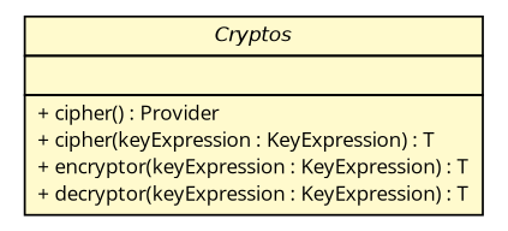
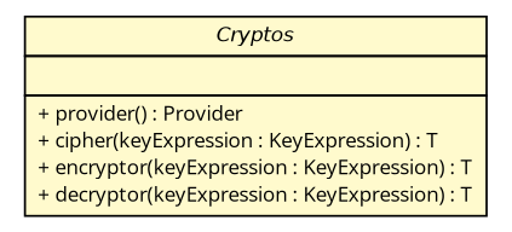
  digraph {
    nodesep=0.25
    ranksep=0.5
    fontname="Open Sans"
-   n1 [fontcolor=black fontname="Open Sans" fontsize=10.0 label=<<table title="com.yirendai.oss.lib.common.crypto.Cryptos" border="0" cellborder="1" cellspacing="0" cellpadding="2" port="p" bgcolor="lemonChiffon" href="./Cryptos.html"> 		<tr><td><table border="0" cellspacing="0" cellpadding="1"> <tr><td align="center" balign="center"><font face="Helvetica-Oblique"> Cryptos </font></td></tr> 		</table></td></tr> 		<tr><td><table border="0" cellspacing="0" cellpadding="1"> <tr><td align="left" balign="left">  </td></tr> 		</table></td></tr> 		<tr><td><table border="0" cellspacing="0" cellpadding="1"> <tr><td align="left" balign="left"> + cipher() : Provider </td></tr> <tr><td align="left" balign="left"> + cipher(keyExpression : KeyExpression) : T </td></tr> <tr><td align="left" balign="left"> + encryptor(keyExpression : KeyExpression) : T </td></tr> <tr><td align="left" balign="left"> + decryptor(keyExpression : KeyExpression) : T </td></tr> 		</table></td></tr> 		</table>> shape=plaintext]
+   n1 [fontcolor=black fontname="Open Sans" fontsize=10.0 label=<<table title="com.yirendai.oss.lib.common.crypto.Cryptos" border="0" cellborder="1" cellspacing="0" cellpadding="2" port="p" bgcolor="lemonChiffon" href="./Cryptos.html"> 		<tr><td><table border="0" cellspacing="0" cellpadding="1"> <tr><td align="center" balign="center"><font face="Helvetica-Oblique"> Cryptos </font></td></tr> 		</table></td></tr> 		<tr><td><table border="0" cellspacing="0" cellpadding="1"> <tr><td align="left" balign="left">  </td></tr> 		</table></td></tr> 		<tr><td><table border="0" cellspacing="0" cellpadding="1"> <tr><td align="left" balign="left"> + provider() : Provider </td></tr> <tr><td align="left" balign="left"> + cipher(keyExpression : KeyExpression) : T </td></tr> <tr><td align="left" balign="left"> + encryptor(keyExpression : KeyExpression) : T </td></tr> <tr><td align="left" balign="left"> + decryptor(keyExpression : KeyExpression) : T </td></tr> 		</table></td></tr> 		</table>> shape=plaintext]
  }
